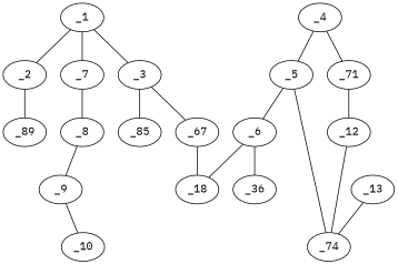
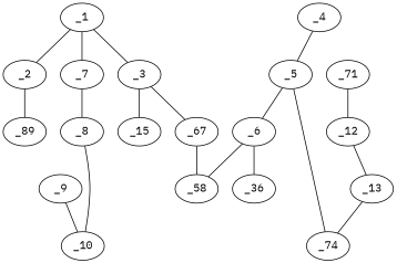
  graph {
    fontname="IBM Plex Mono"
    node [charge=0 chem=1 fontname="IBM Plex Mono" symbol="C  " x=4.5981 y=-2]
    edge [fontname="IBM Plex Mono" valence=1]
    _1 [x=3.7321]
    _2 [x=2.866 y=-2.5]
    _3 [x=3.7321 y=-1]
    _7 [y=-2.5]
    n5 [chem=5 label=_89 symbol="S  " x=2]
-   _15 [chem=2 symbol="O  " x=2.866 y=-0.5 label=_85]
+   _15 [chem=2 symbol="O  " x=2.866 y=-0.5]
    n7 [chem=4 label=_67 symbol="N  " y=-0.5]
    _8 [y=-3.5]
    _10 [x=2.866 y=-3.5]
-   _18 [chem=4 symbol="N  " y=0.5]
+   _18 [chem=4 symbol="N  " y=0.5 label=_58]
    _9 [x=3.732 y=-4]
    _4 [y=2.5]
    _5 [x=5.4641 y=2]
    n14 [label=_71 y=3.5]
    _6 [x=5.4641 y=1]
    n16 [label=_74 x=6.3301 y=2.5]
    _12 [x=5.4641 y=4]
    n18 [chem=2 label=_36 symbol="O  " x=6.3301 y=0.5]
    _13 [x=6.3301 y=3.5]
    _1 -- _2
    _1 -- _3
    _1 -- _7 [valence=2]
    _2 -- n5
    _3 -- _15 [valence=2]
    _3 -- n7
    _7 -- _8
    n7 -- _18
-   _8 -- _9 [valence=2]
+   _8 -- _10 [valence=2]
    _9 -- _10
    _4 -- _5 [valence=2]
-   _4 -- n14
    _5 -- _6
    _5 -- n16
    n14 -- _12 [valence=2]
    _6 -- _18
    _6 -- n18 [valence=2]
-   _12 -- n16
+   _12 -- _13
    _13 -- n16 [valence=2]
  }
